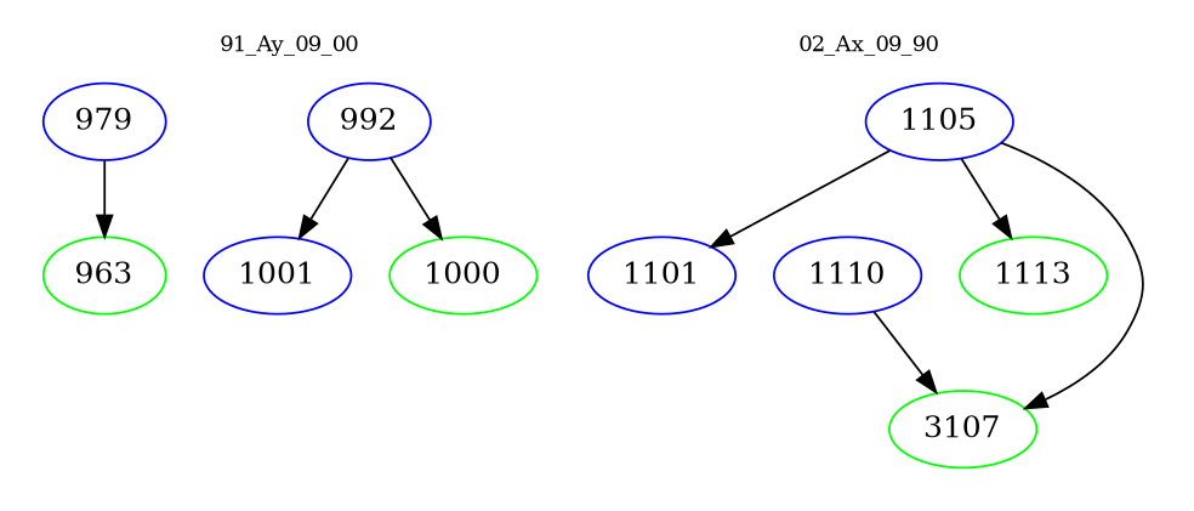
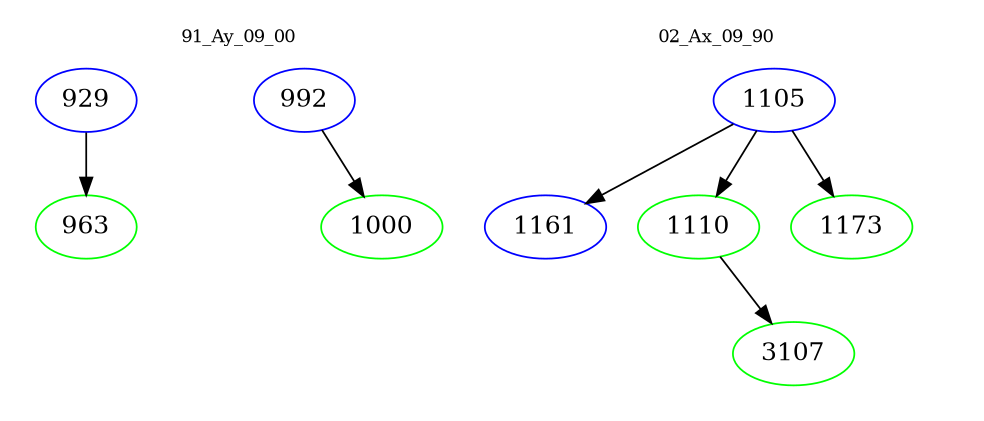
  digraph {
    node [color=blue]
    edge [color=black]
    n1 [label=992]
-   n2 [label=979]
-   n3 [label=1001]
+   n2 [label=929]
    n4 [color=green label=1000]
    n5 [color=green label=963]
    n6 [label=1105]
-   n7 [label=1101]
-   n8 [label=1110]
-   n9 [color=green label=1113]
+   n7 [label=1161]
+   n8 [color=green label=1110]
+   n9 [color=green label=1173]
    n10 [color=green label=3107]
    subgraph cluster_1 {
      color=white
      fontsize=10
      label="91_Ay_09_00"
      n1
      n2
-     n3
      n4
      n5
    }
    subgraph cluster_2 {
      color=white
      fontsize=10
      label="02_Ax_09_90"
      n6
      n7
      n8
      n9
      n10
    }
-   n1 -> n3
    n1 -> n4
    n2 -> n5
    n6 -> n7
-   n6 -> n10
+   n6 -> n8
    n6 -> n9
    n8 -> n10
  }
